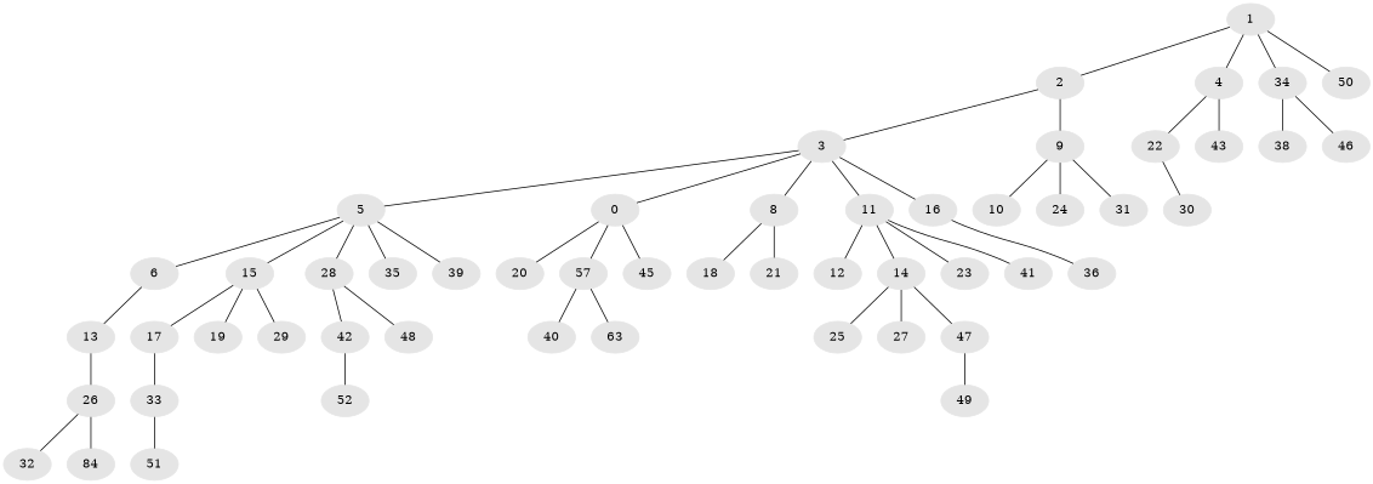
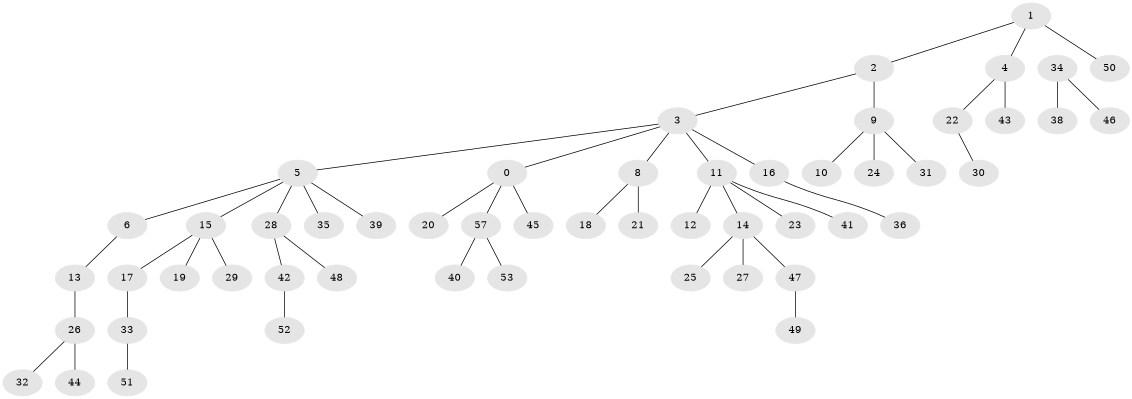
  graph {
    node [color=gray90 style=filled]
    1
    2
    4
    34
    50
    3
    9
    22
    43
    38
    46
    5
    n13 [label=0]
    8
    11
    16
    10
    24
    31
    6
    15
    28
    35
    39
    20
    n26 [label=57]
    45
    18
    21
    12
    14
    23
    41
    36
    30
    13
    17
    19
    29
    42
    48
    26
    40
-   53 [label=63]
+   53
    25
    27
    47
    32
-   44 [label=84]
+   44
    49
    33
    51
    52
    1 -- 2
    1 -- 4
-   1 -- 34
    1 -- 50
    2 -- 3
    2 -- 9
    4 -- 22
    4 -- 43
    34 -- 38
    34 -- 46
    3 -- 5
    3 -- n13
    3 -- 8
    3 -- 11
    3 -- 16
    9 -- 10
    9 -- 24
    9 -- 31
    22 -- 30
    5 -- 6
    5 -- 15
    5 -- 28
    5 -- 35
    5 -- 39
    n13 -- 20
    n13 -- n26
    n13 -- 45
    8 -- 18
    8 -- 21
    11 -- 12
    11 -- 14
    11 -- 23
    11 -- 41
    16 -- 36
    6 -- 13
    15 -- 17
    15 -- 19
    15 -- 29
    28 -- 42
    28 -- 48
    n26 -- 40
    n26 -- 53
    14 -- 25
    14 -- 27
    14 -- 47
    13 -- 26
    17 -- 33
    42 -- 52
    26 -- 32
    26 -- 44
    47 -- 49
    33 -- 51
  }
